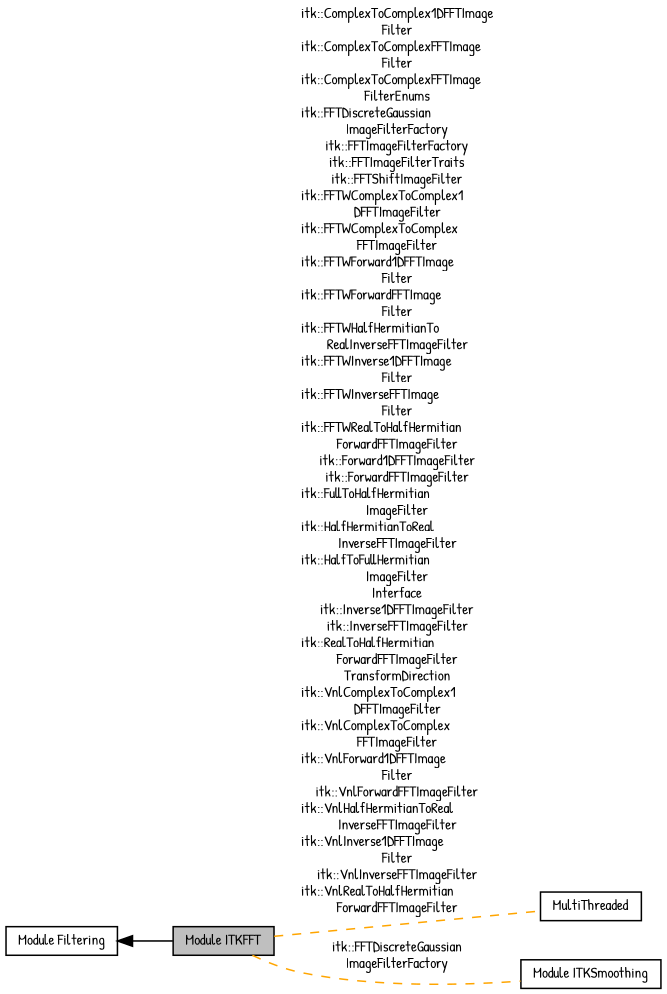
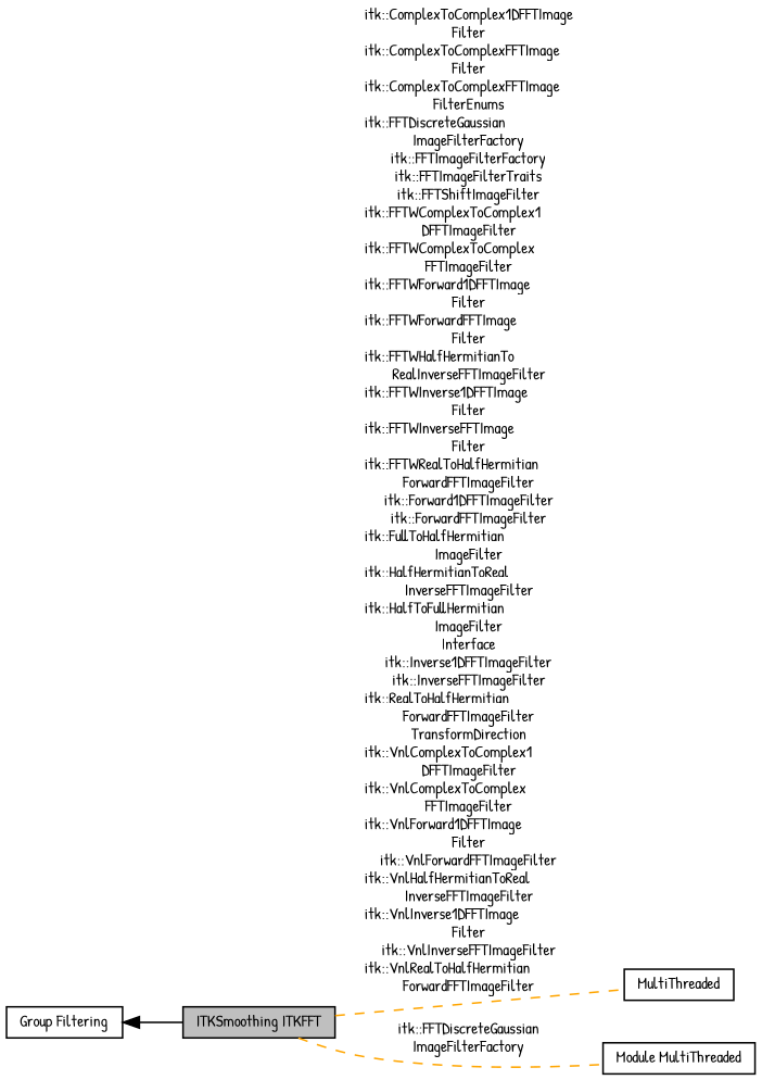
  digraph {
    fontname="Patrick Hand"
    rankdir=LR
    node [color=black fillcolor=white fontname="Patrick Hand" fontsize=10 shape=box style=filled]
    edge [dir=none fontname="Patrick Hand" fontsize=10 labelfontname=Helvetica labelfontsize=10 shape=plaintext style=dashed color=orange]
    n1 [height=0.2 label=MultiThreaded width=0.4]
-   n2 [height=0.2 label="Module Filtering" width=0.4]
-   n3 [fillcolor=grey75 fontcolor=black height=0.2 label="Module ITKFFT" width=0.4]
-   n4 [height=0.2 label="Module ITKSmoothing" width=0.4]
+   n2 [height=0.2 label="Group Filtering" width=0.4]
+   n3 [fillcolor=grey75 fontcolor=black height=0.2 label="ITKSmoothing ITKFFT" width=0.4]
+   n4 [height=0.2 label="Module MultiThreaded" width=0.4]
    n2 -> n3 [dir=back style=solid color=""]
    n3 -> n1 [label="itk::ComplexToComplex1DFFTImage\lFilter\nitk::ComplexToComplexFFTImage\lFilter\nitk::ComplexToComplexFFTImage\lFilterEnums\nitk::FFTDiscreteGaussian\lImageFilterFactory\nitk::FFTImageFilterFactory\nitk::FFTImageFilterTraits\nitk::FFTShiftImageFilter\nitk::FFTWComplexToComplex1\lDFFTImageFilter\nitk::FFTWComplexToComplex\lFFTImageFilter\nitk::FFTWForward1DFFTImage\lFilter\nitk::FFTWForwardFFTImage\lFilter\nitk::FFTWHalfHermitianTo\lRealInverseFFTImageFilter\nitk::FFTWInverse1DFFTImage\lFilter\nitk::FFTWInverseFFTImage\lFilter\nitk::FFTWRealToHalfHermitian\lForwardFFTImageFilter\nitk::Forward1DFFTImageFilter\nitk::ForwardFFTImageFilter\nitk::FullToHalfHermitian\lImageFilter\nitk::HalfHermitianToReal\lInverseFFTImageFilter\nitk::HalfToFullHermitian\lImageFilter\nInterface\nitk::Inverse1DFFTImageFilter\nitk::InverseFFTImageFilter\nitk::RealToHalfHermitian\lForwardFFTImageFilter\nTransformDirection\nitk::VnlComplexToComplex1\lDFFTImageFilter\nitk::VnlComplexToComplex\lFFTImageFilter\nitk::VnlForward1DFFTImage\lFilter\nitk::VnlForwardFFTImageFilter\nitk::VnlHalfHermitianToReal\lInverseFFTImageFilter\nitk::VnlInverse1DFFTImage\lFilter\nitk::VnlInverseFFTImageFilter\nitk::VnlRealToHalfHermitian\lForwardFFTImageFilter"]
    n3 -> n4 [label="itk::FFTDiscreteGaussian\lImageFilterFactory"]
  }
